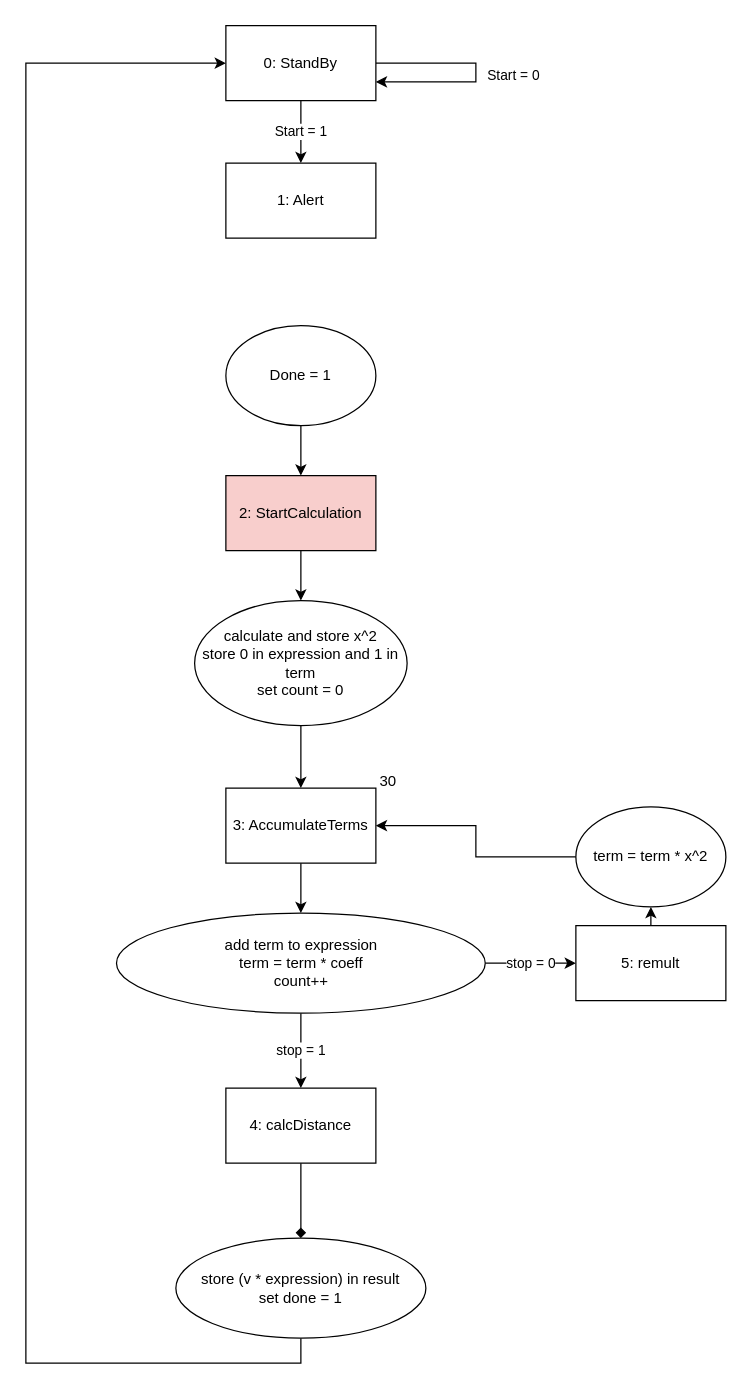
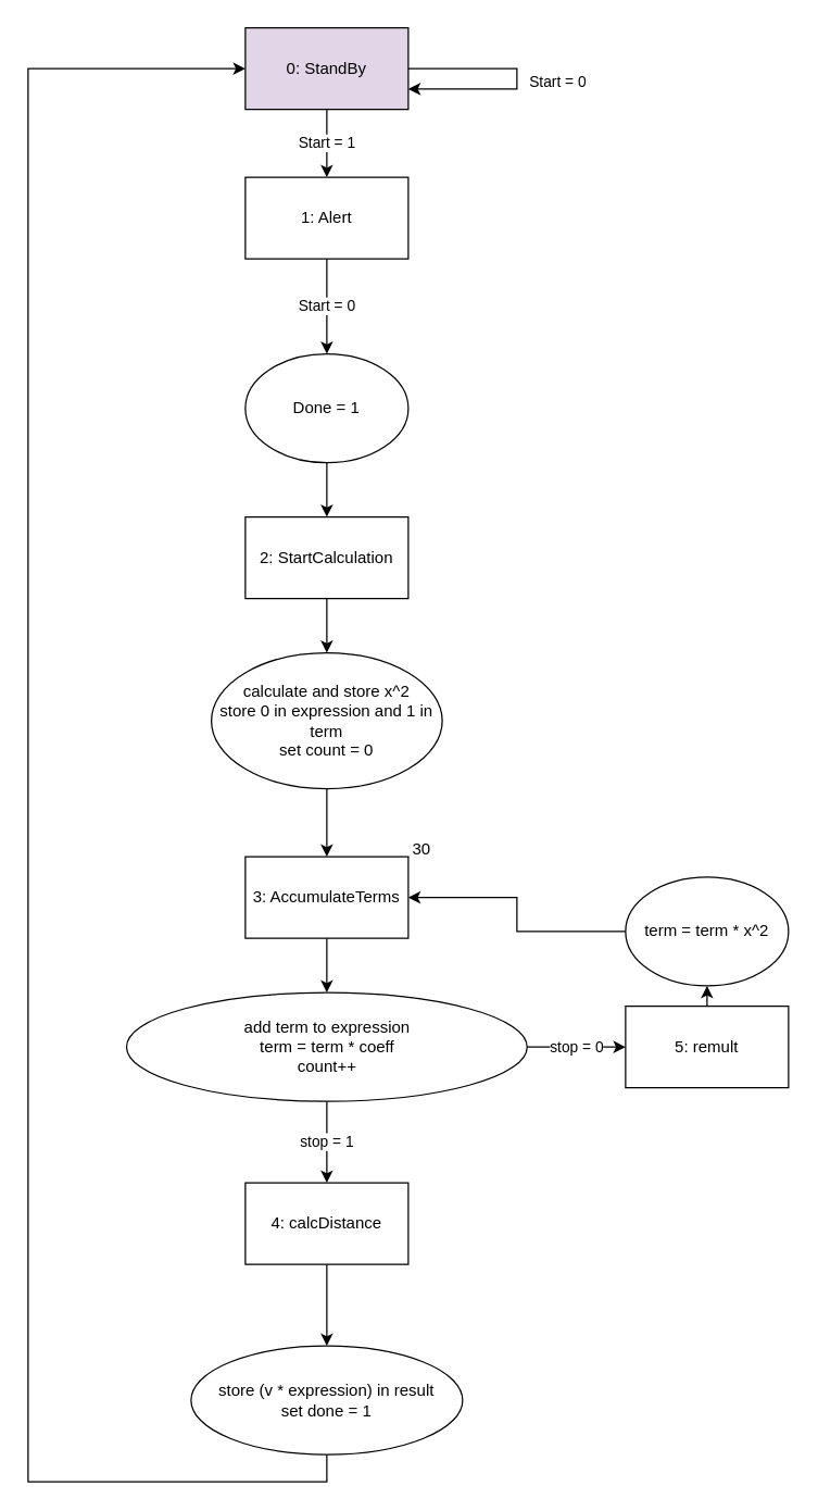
  <mxCell id="0" />
  <mxCell id="1" parent="0" />
  <mxCell id="2" value="Start = 1" style="edgeStyle=orthogonalEdgeStyle;rounded=0;orthogonalLoop=1;jettySize=auto;html=1;exitX=0.5;exitY=1;exitDx=0;exitDy=0;" parent="1" source="4" target="6" edge="1"><mxGeometry relative="1" as="geometry" /></mxCell>
  <mxCell id="3" value="Start = 0" style="edgeStyle=orthogonalEdgeStyle;rounded=0;orthogonalLoop=1;jettySize=auto;html=1;exitX=1;exitY=0.5;exitDx=0;exitDy=0;entryX=1;entryY=0.75;entryDx=0;entryDy=0;" parent="1" source="4" target="4" edge="1"><mxGeometry x="0.029" y="30" relative="1" as="geometry"><mxPoint x="380" y="120" as="targetPoint" /><Array as="points"><mxPoint x="380" y="50" /><mxPoint x="380" y="65" /></Array><mxPoint as="offset" /></mxGeometry></mxCell>
- <mxCell id="4" value="0: StandBy" style="rounded=0;whiteSpace=wrap;html=1;" parent="1" vertex="1"><mxGeometry x="180" y="20" width="120" height="60" as="geometry" /></mxCell>
+ <mxCell id="4" value="0: StandBy" style="rounded=0;whiteSpace=wrap;html=1;fillColor=#e1d5e7;" parent="1" vertex="1"><mxGeometry x="180" y="20" width="120" height="60" as="geometry" /></mxCell>
+ <mxCell id="5" value="Start = 0" style="edgeStyle=orthogonalEdgeStyle;rounded=0;orthogonalLoop=1;jettySize=auto;html=1;exitX=0.5;exitY=1;exitDx=0;exitDy=0;entryX=0.5;entryY=0;entryDx=0;entryDy=0;" parent="1" source="6" target="8" edge="1"><mxGeometry relative="1" as="geometry"><mxPoint x="240" y="300" as="targetPoint" /></mxGeometry></mxCell>
  <mxCell id="6" value="1: Alert" style="rounded=0;whiteSpace=wrap;html=1;" parent="1" vertex="1"><mxGeometry x="180" y="130" width="120" height="60" as="geometry" /></mxCell>
  <mxCell id="7" style="edgeStyle=orthogonalEdgeStyle;rounded=0;orthogonalLoop=1;jettySize=auto;html=1;exitX=0.5;exitY=1;exitDx=0;exitDy=0;entryX=0.5;entryY=0;entryDx=0;entryDy=0;" parent="1" source="8" target="10" edge="1"><mxGeometry relative="1" as="geometry" /></mxCell>
  <mxCell id="8" value="Done = 1" style="ellipse;whiteSpace=wrap;html=1;" parent="1" vertex="1"><mxGeometry x="180" y="260" width="120" height="80" as="geometry" /></mxCell>
  <mxCell id="9" style="edgeStyle=orthogonalEdgeStyle;rounded=0;orthogonalLoop=1;jettySize=auto;html=1;exitX=0.5;exitY=1;exitDx=0;exitDy=0;entryX=0.5;entryY=0;entryDx=0;entryDy=0;" parent="1" source="10" target="12" edge="1"><mxGeometry relative="1" as="geometry" /></mxCell>
- <mxCell id="10" value="2: StartCalculation" style="rounded=0;whiteSpace=wrap;html=1;fillColor=#f8cecc;" parent="1" vertex="1"><mxGeometry x="180" y="380" width="120" height="60" as="geometry" /></mxCell>
+ <mxCell id="10" value="2: StartCalculation" style="rounded=0;whiteSpace=wrap;html=1;" parent="1" vertex="1"><mxGeometry x="180" y="380" width="120" height="60" as="geometry" /></mxCell>
  <mxCell id="11" style="edgeStyle=orthogonalEdgeStyle;rounded=0;orthogonalLoop=1;jettySize=auto;html=1;exitX=0.5;exitY=1;exitDx=0;exitDy=0;entryX=0.5;entryY=0;entryDx=0;entryDy=0;" parent="1" source="12" target="14" edge="1"><mxGeometry relative="1" as="geometry" /></mxCell>
  <mxCell id="12" value="calculate and store x^2&lt;br&gt;store 0 in expression and 1 in term&lt;br&gt;set count = 0" style="ellipse;whiteSpace=wrap;html=1;" parent="1" vertex="1"><mxGeometry x="155" y="480" width="170" height="100" as="geometry" /></mxCell>
  <mxCell id="13" style="edgeStyle=orthogonalEdgeStyle;rounded=0;orthogonalLoop=1;jettySize=auto;html=1;exitX=0.5;exitY=1;exitDx=0;exitDy=0;entryX=0.5;entryY=0;entryDx=0;entryDy=0;" parent="1" source="14" target="17" edge="1"><mxGeometry relative="1" as="geometry" /></mxCell>
  <mxCell id="14" value="3: AccumulateTerms" style="rounded=0;whiteSpace=wrap;html=1;" parent="1" vertex="1"><mxGeometry x="180" y="630" width="120" height="60" as="geometry" /></mxCell>
  <mxCell id="15" value="stop = 1" style="edgeStyle=orthogonalEdgeStyle;rounded=0;orthogonalLoop=1;jettySize=auto;html=1;exitX=0.5;exitY=1;exitDx=0;exitDy=0;entryX=0.5;entryY=0;entryDx=0;entryDy=0;" parent="1" source="17" target="19" edge="1"><mxGeometry relative="1" as="geometry" /></mxCell>
  <mxCell id="16" value="stop = 0" style="edgeStyle=orthogonalEdgeStyle;rounded=0;orthogonalLoop=1;jettySize=auto;html=1;exitX=1;exitY=0.5;exitDx=0;exitDy=0;entryX=0;entryY=0.5;entryDx=0;entryDy=0;" parent="1" source="17" target="23" edge="1"><mxGeometry relative="1" as="geometry" /></mxCell>
  <mxCell id="17" value="add term to expression&lt;br&gt;term = term * coeff&lt;br&gt;count++" style="ellipse;whiteSpace=wrap;html=1;" parent="1" vertex="1"><mxGeometry x="92.5" y="730" width="295" height="80" as="geometry" /></mxCell>
- <mxCell id="18" style="edgeStyle=orthogonalEdgeStyle;rounded=0;orthogonalLoop=1;jettySize=auto;html=1;exitX=0.5;exitY=1;exitDx=0;exitDy=0;entryX=0.5;entryY=0;entryDx=0;entryDy=0;endArrow=diamond;" parent="1" source="19" target="21" edge="1"><mxGeometry relative="1" as="geometry" /></mxCell>
+ <mxCell id="18" style="edgeStyle=orthogonalEdgeStyle;rounded=0;orthogonalLoop=1;jettySize=auto;html=1;exitX=0.5;exitY=1;exitDx=0;exitDy=0;entryX=0.5;entryY=0;entryDx=0;entryDy=0;" parent="1" source="19" target="21" edge="1"><mxGeometry relative="1" as="geometry" /></mxCell>
  <mxCell id="19" value="4: calcDistance" style="rounded=0;whiteSpace=wrap;html=1;" parent="1" vertex="1"><mxGeometry x="180" y="870" width="120" height="60" as="geometry" /></mxCell>
  <mxCell id="20" style="edgeStyle=orthogonalEdgeStyle;rounded=0;orthogonalLoop=1;jettySize=auto;html=1;exitX=0.5;exitY=1;exitDx=0;exitDy=0;" parent="1" source="21" edge="1"><mxGeometry relative="1" as="geometry"><mxPoint x="180" y="50" as="targetPoint" /><Array as="points"><mxPoint x="240" y="1090" /><mxPoint x="20" y="1090" /><mxPoint x="20" y="50" /></Array></mxGeometry></mxCell>
  <mxCell id="21" value="store (v * expression) in result&lt;br&gt;set done = 1" style="ellipse;whiteSpace=wrap;html=1;" parent="1" vertex="1"><mxGeometry x="140" y="990" width="200" height="80" as="geometry" /></mxCell>
  <mxCell id="22" style="edgeStyle=orthogonalEdgeStyle;rounded=0;orthogonalLoop=1;jettySize=auto;html=1;exitX=0.5;exitY=0;exitDx=0;exitDy=0;entryX=0.5;entryY=1;entryDx=0;entryDy=0;" parent="1" source="23" target="25" edge="1"><mxGeometry relative="1" as="geometry"><mxPoint x="519.609" y="680" as="targetPoint" /></mxGeometry></mxCell>
  <mxCell id="23" value="5: remult" style="rounded=0;whiteSpace=wrap;html=1;" parent="1" vertex="1"><mxGeometry x="460" y="740" width="120" height="60" as="geometry" /></mxCell>
  <mxCell id="24" style="edgeStyle=orthogonalEdgeStyle;rounded=0;orthogonalLoop=1;jettySize=auto;html=1;exitX=0;exitY=0.5;exitDx=0;exitDy=0;entryX=1;entryY=0.5;entryDx=0;entryDy=0;" parent="1" source="25" target="14" edge="1"><mxGeometry relative="1" as="geometry" /></mxCell>
  <mxCell id="25" value="term = term * x^2" style="ellipse;whiteSpace=wrap;html=1;" parent="1" vertex="1"><mxGeometry x="460" y="645" width="120" height="80" as="geometry" /></mxCell>
  <mxCell id="26" value="30" style="text;html=1;strokeColor=none;fillColor=none;align=center;verticalAlign=middle;whiteSpace=wrap;rounded=0;" vertex="1" parent="1"><mxGeometry x="280" y="610" width="60" height="30" as="geometry" /></mxCell>
